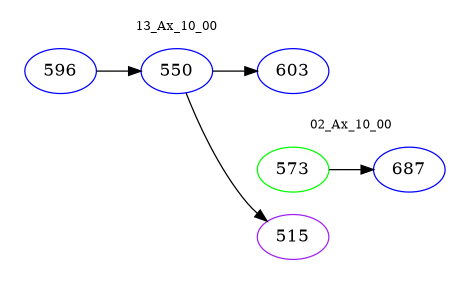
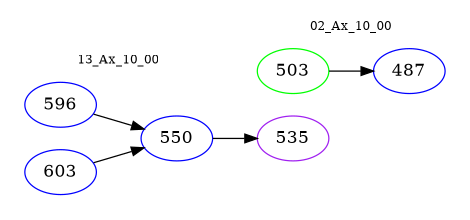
  digraph {
    rankdir=LR
    node [color=blue]
    edge [color=black]
-   n1 [color=green label=573]
-   n2 [label=687]
-   n3 [color=purple label=515]
+   n1 [color=green label=503]
+   n2 [label=487]
+   n3 [color=purple label=535]
    n4 [label=596]
    n5 [label=550]
    n6 [label=603]
    subgraph cluster_1 {
      color=white
      fontsize=10
      label="02_Ax_10_00"
      n1
      n2
      n3
    }
    subgraph cluster_2 {
      color=white
      fontsize=10
      label="13_Ax_10_00"
      n4
      n5
      n6
    }
    n1 -> n2
    n4 -> n5
    n5 -> n3
-   n5 -> n6
+   n6 -> n5
  }
